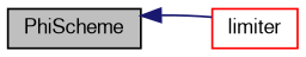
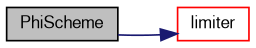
  digraph {
    rankdir=LR
    node [fontname=FreeSans fontsize=10 shape=record]
    n1 [color=black fillcolor=grey75 fontcolor=black height=0.2 label=PhiScheme style=filled width=0.4]
    n2 [color=red height=0.2 label=limiter width=0.4]
-   n2 -> n1 [color=midnightblue fontname=FreeSans fontsize=10 labelfontname=FreeSans labelfontsize=10 style=solid]
+   n1 -> n2 [color=midnightblue fontname=FreeSans fontsize=10 labelfontname=FreeSans labelfontsize=10 style=solid]
  }
